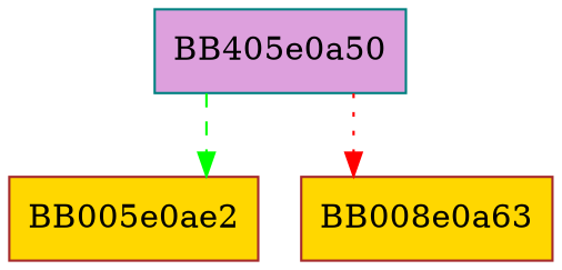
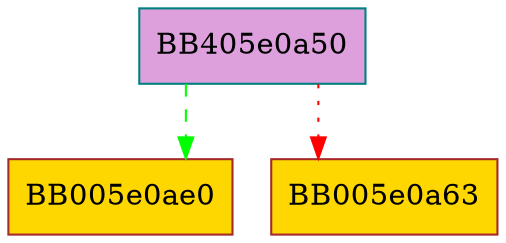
  digraph {
    splines=ortho
    node [color=brown fillcolor=gold shape=box style=filled]
    n1 [color=teal fillcolor=plum label=BB405e0a50]
-   BB005e0ae0 [label=BB005e0ae2]
-   BB005e0a63 [label=BB008e0a63]
+   BB005e0ae0
+   BB005e0a63
    n1 -> BB005e0ae0 [color=green style=dashed]
    n1 -> BB005e0a63 [color=red style=dotted]
  }
